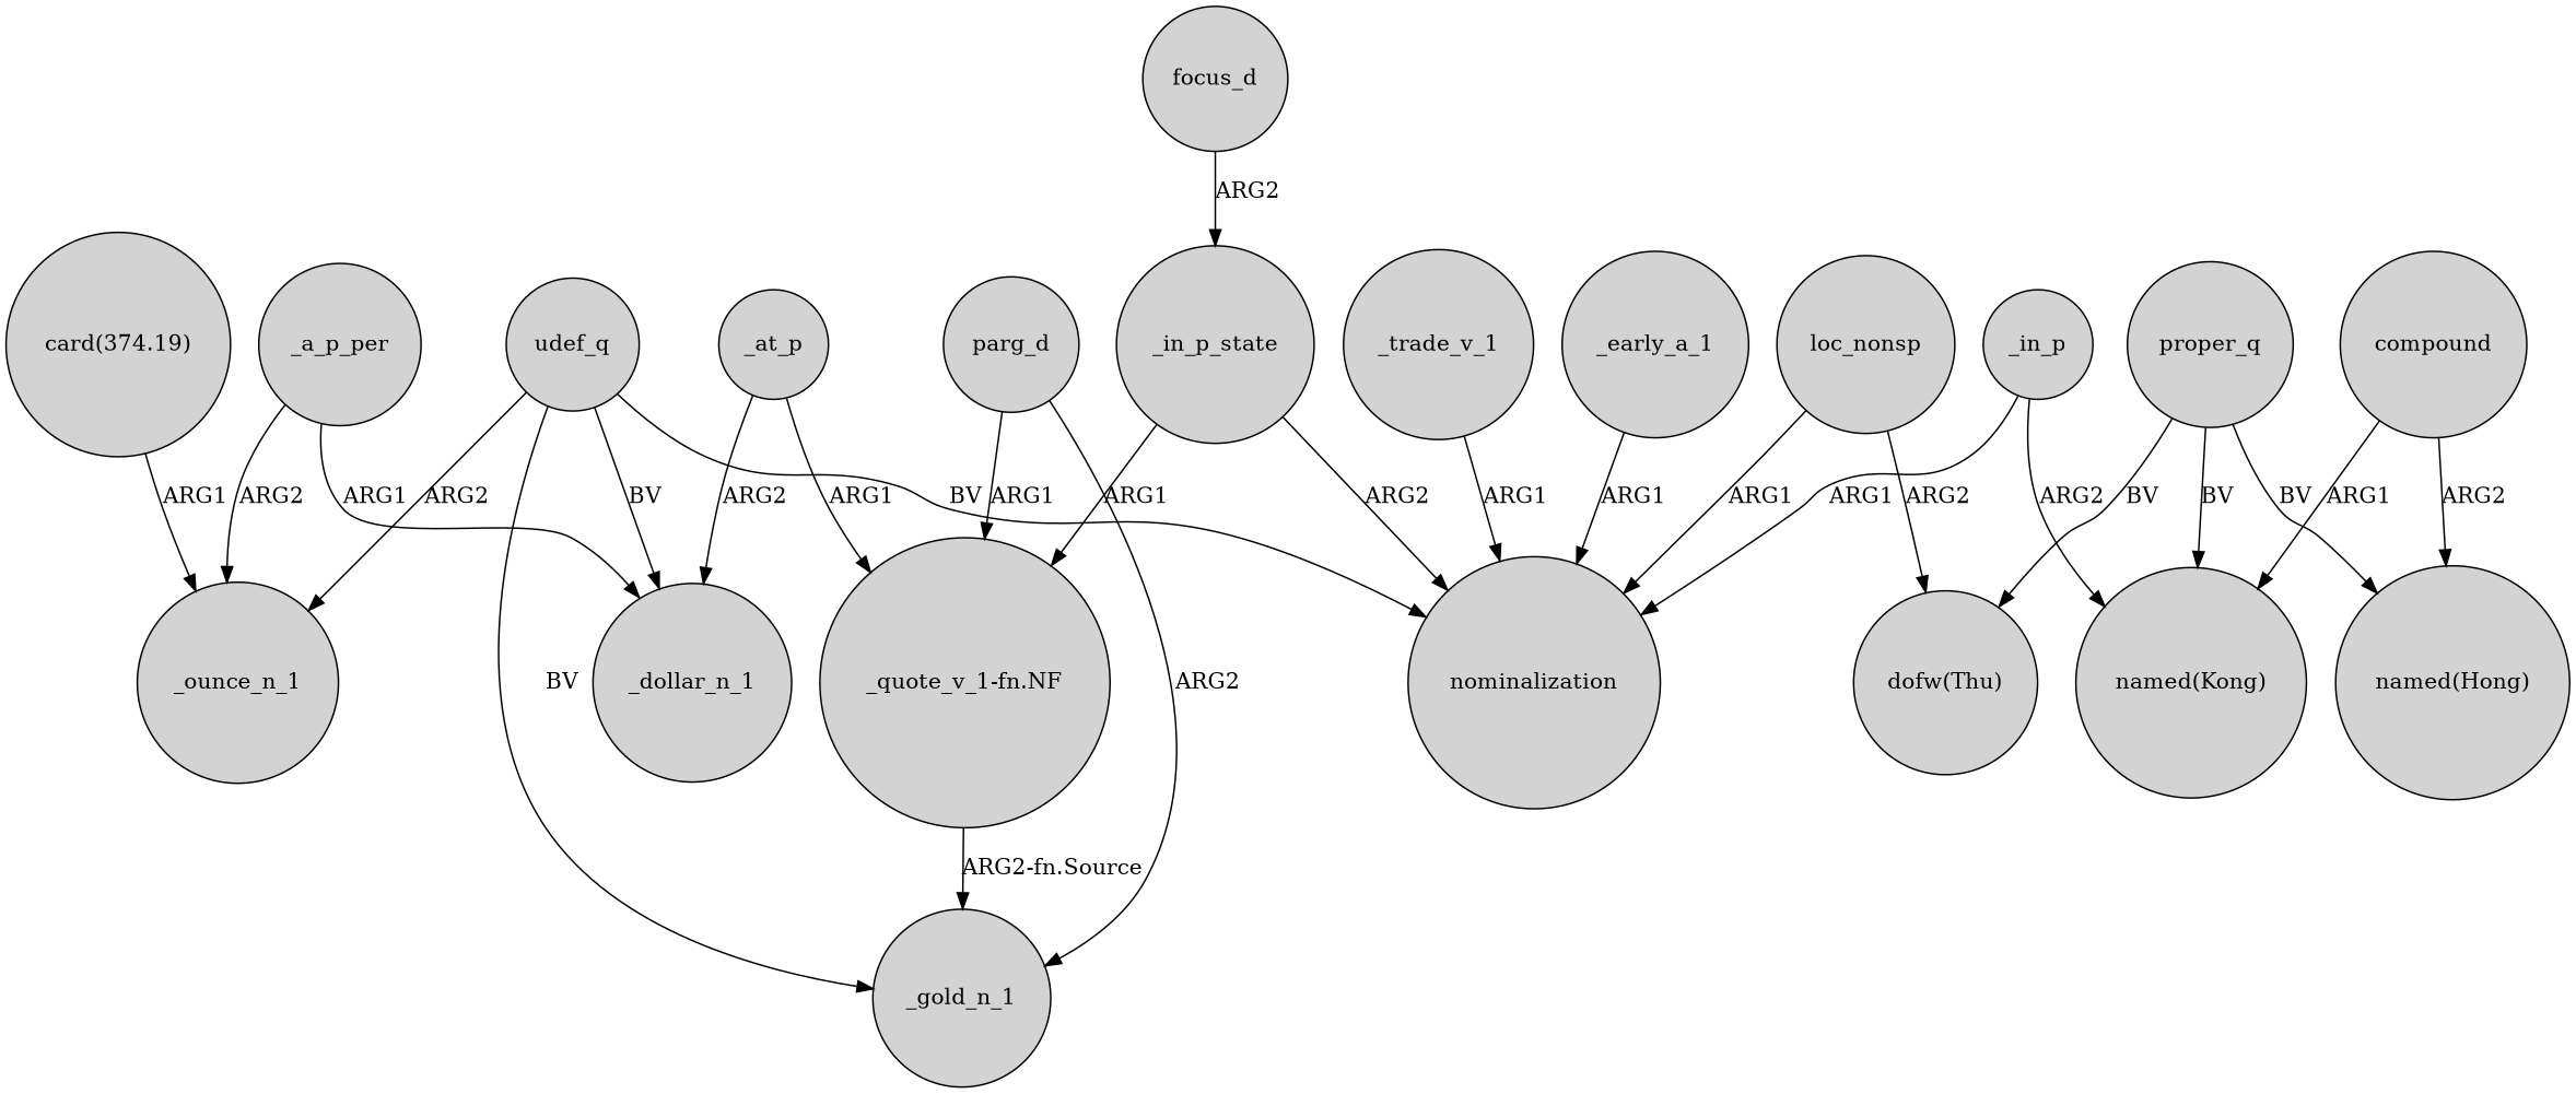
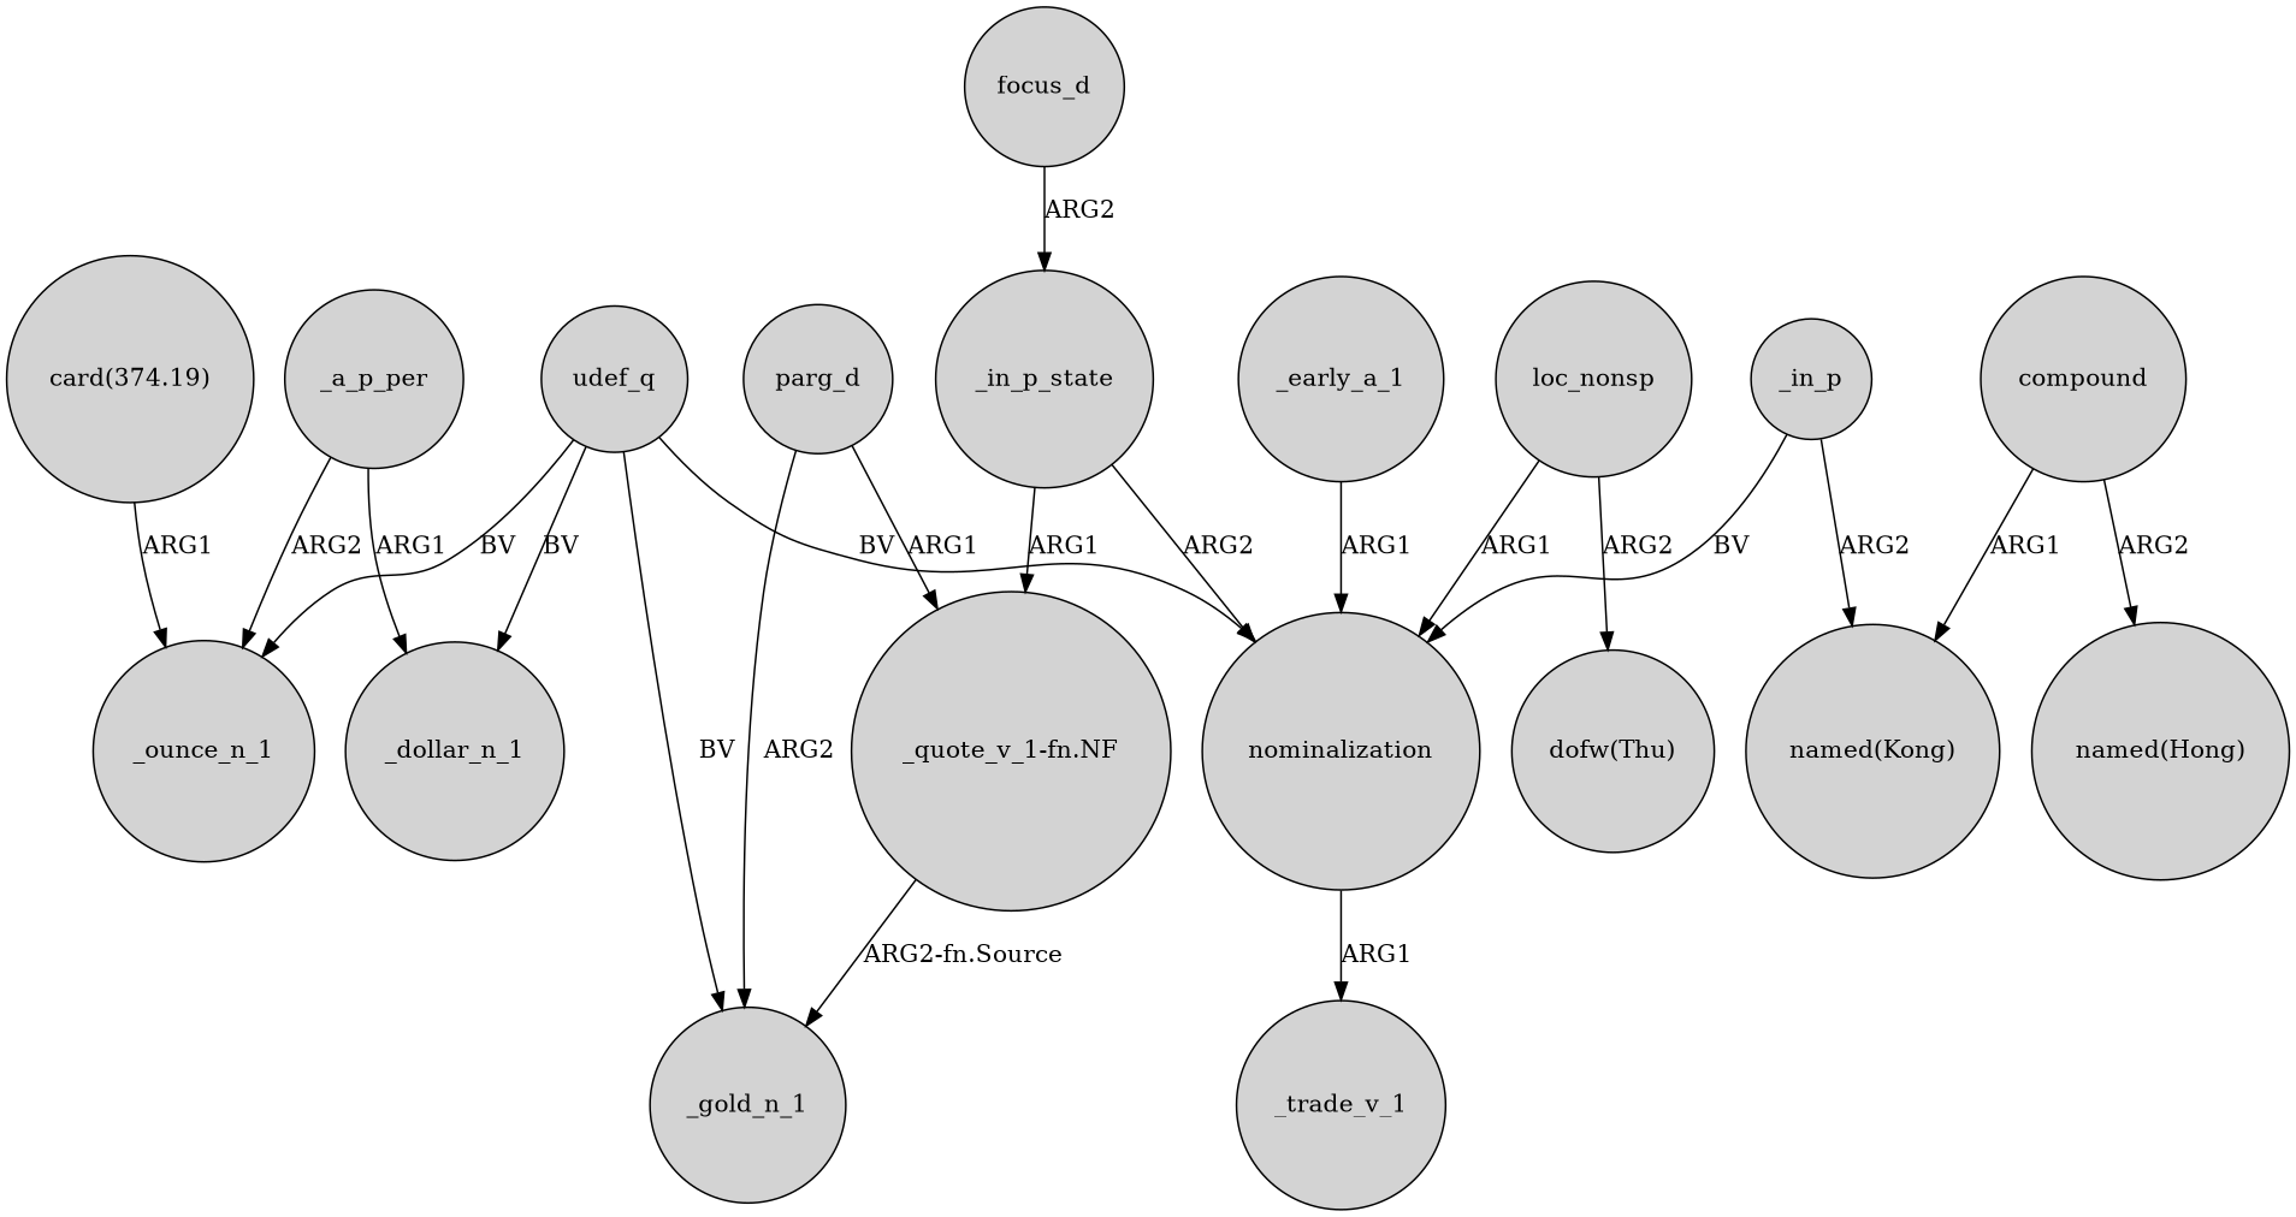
  digraph {
    node [shape=circle style=filled]
-   _at_p
    _dollar_n_1
    "_quote_v_1-fn.NF"
    _gold_n_1
    loc_nonsp
    nominalization
    "dofw(Thu)"
    _trade_v_1
    focus_d
    _in_p_state
    "card(374.19)"
    _ounce_n_1
    udef_q
    _early_a_1
    compound
    "named(Hong)"
    "named(Kong)"
-   proper_q
    parg_d
    _a_p_per
    _in_p
-   _at_p -> _dollar_n_1 [label=ARG2]
-   _at_p -> "_quote_v_1-fn.NF" [label=ARG1]
    "_quote_v_1-fn.NF" -> _gold_n_1 [label="ARG2-fn.Source"]
    loc_nonsp -> nominalization [label=ARG1]
    loc_nonsp -> "dofw(Thu)" [label=ARG2]
-   _trade_v_1 -> nominalization [label=ARG1]
+   nominalization -> _trade_v_1 [label=ARG1]
    focus_d -> _in_p_state [label=ARG2]
    _in_p_state -> "_quote_v_1-fn.NF" [label=ARG1]
    _in_p_state -> nominalization [label=ARG2]
    "card(374.19)" -> _ounce_n_1 [label=ARG1]
    udef_q -> _dollar_n_1 [label=BV]
    udef_q -> _gold_n_1 [label=BV]
    udef_q -> nominalization [label=BV]
-   udef_q -> _ounce_n_1 [label=ARG2]
+   udef_q -> _ounce_n_1 [label=BV]
    _early_a_1 -> nominalization [label=ARG1]
    compound -> "named(Hong)" [label=ARG2]
    compound -> "named(Kong)" [label=ARG1]
-   proper_q -> "dofw(Thu)" [label=BV]
-   proper_q -> "named(Hong)" [label=BV]
-   proper_q -> "named(Kong)" [label=BV]
    parg_d -> "_quote_v_1-fn.NF" [label=ARG1]
    parg_d -> _gold_n_1 [label=ARG2]
    _a_p_per -> _dollar_n_1 [label=ARG1]
    _a_p_per -> _ounce_n_1 [label=ARG2]
-   _in_p -> nominalization [label=ARG1]
+   _in_p -> nominalization [label=BV]
    _in_p -> "named(Kong)" [label=ARG2]
  }
